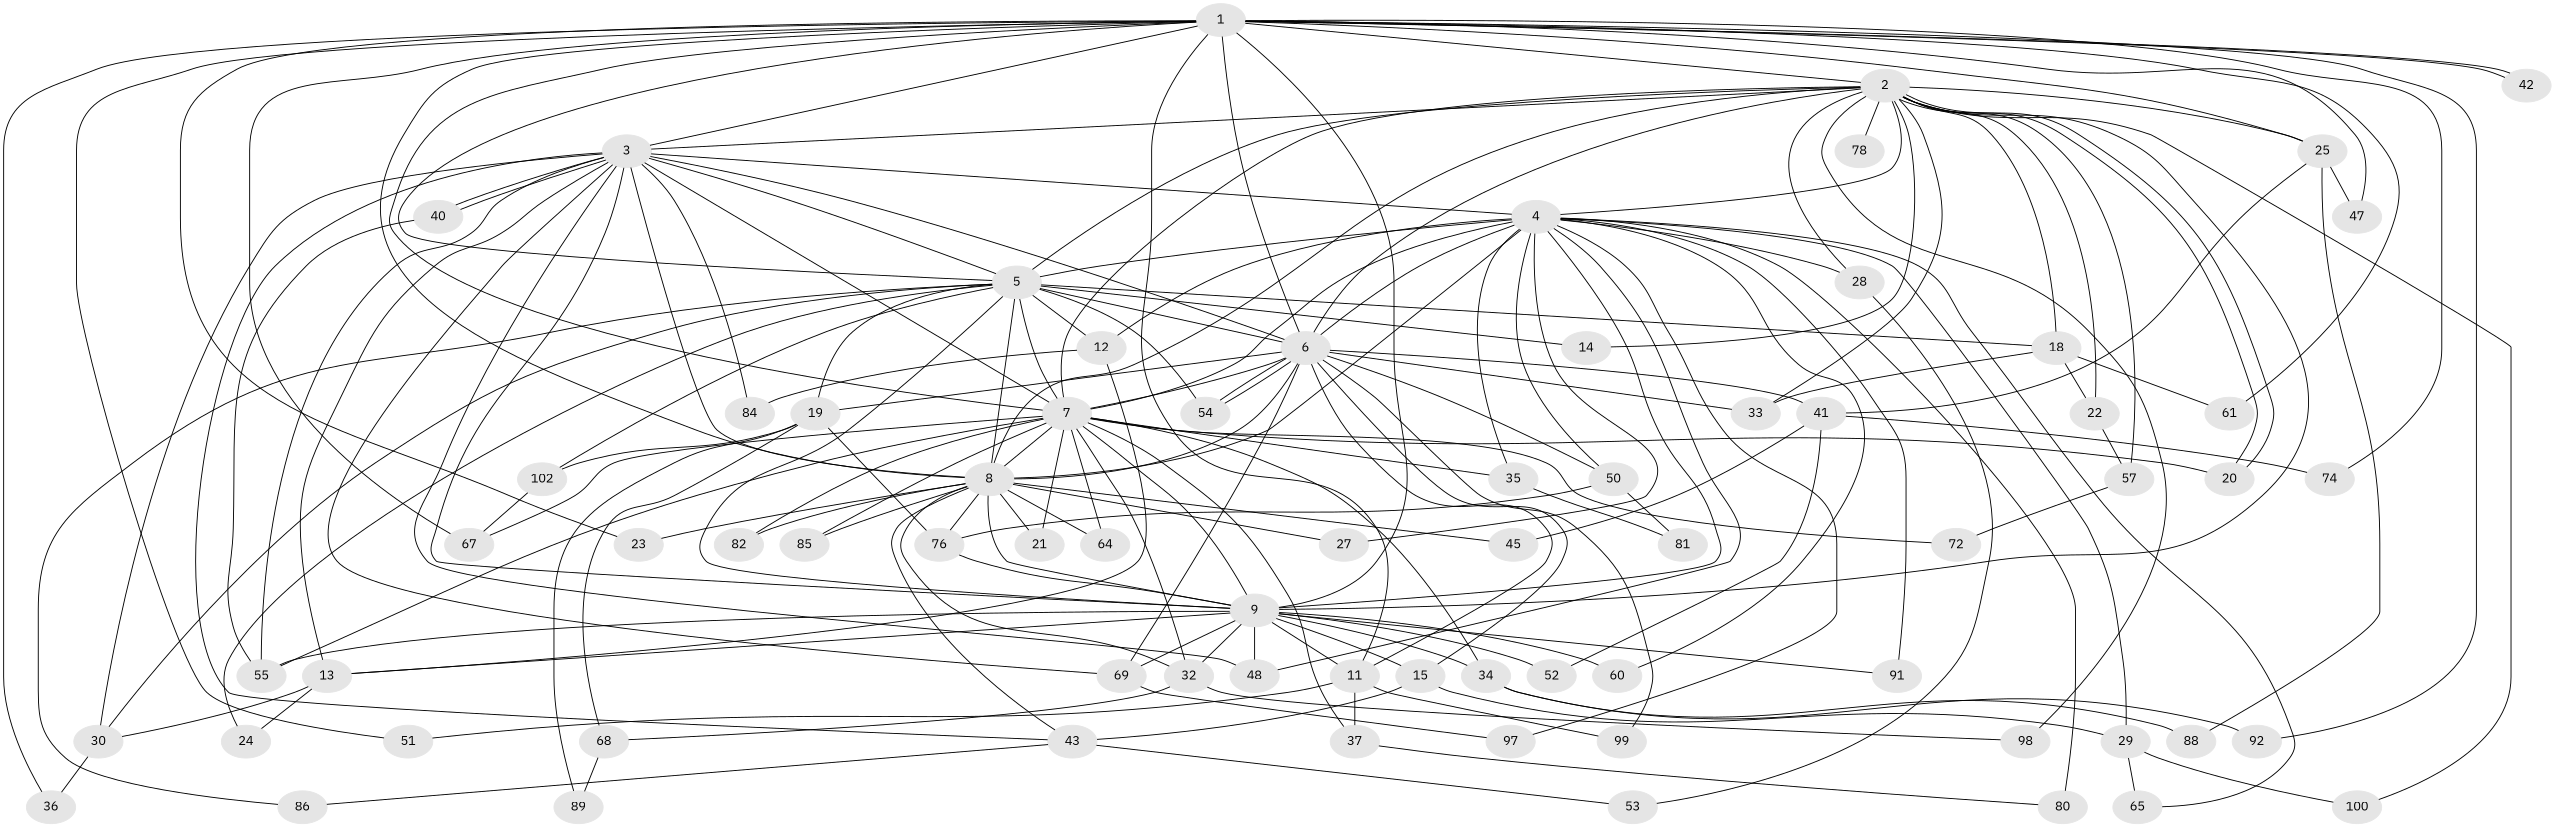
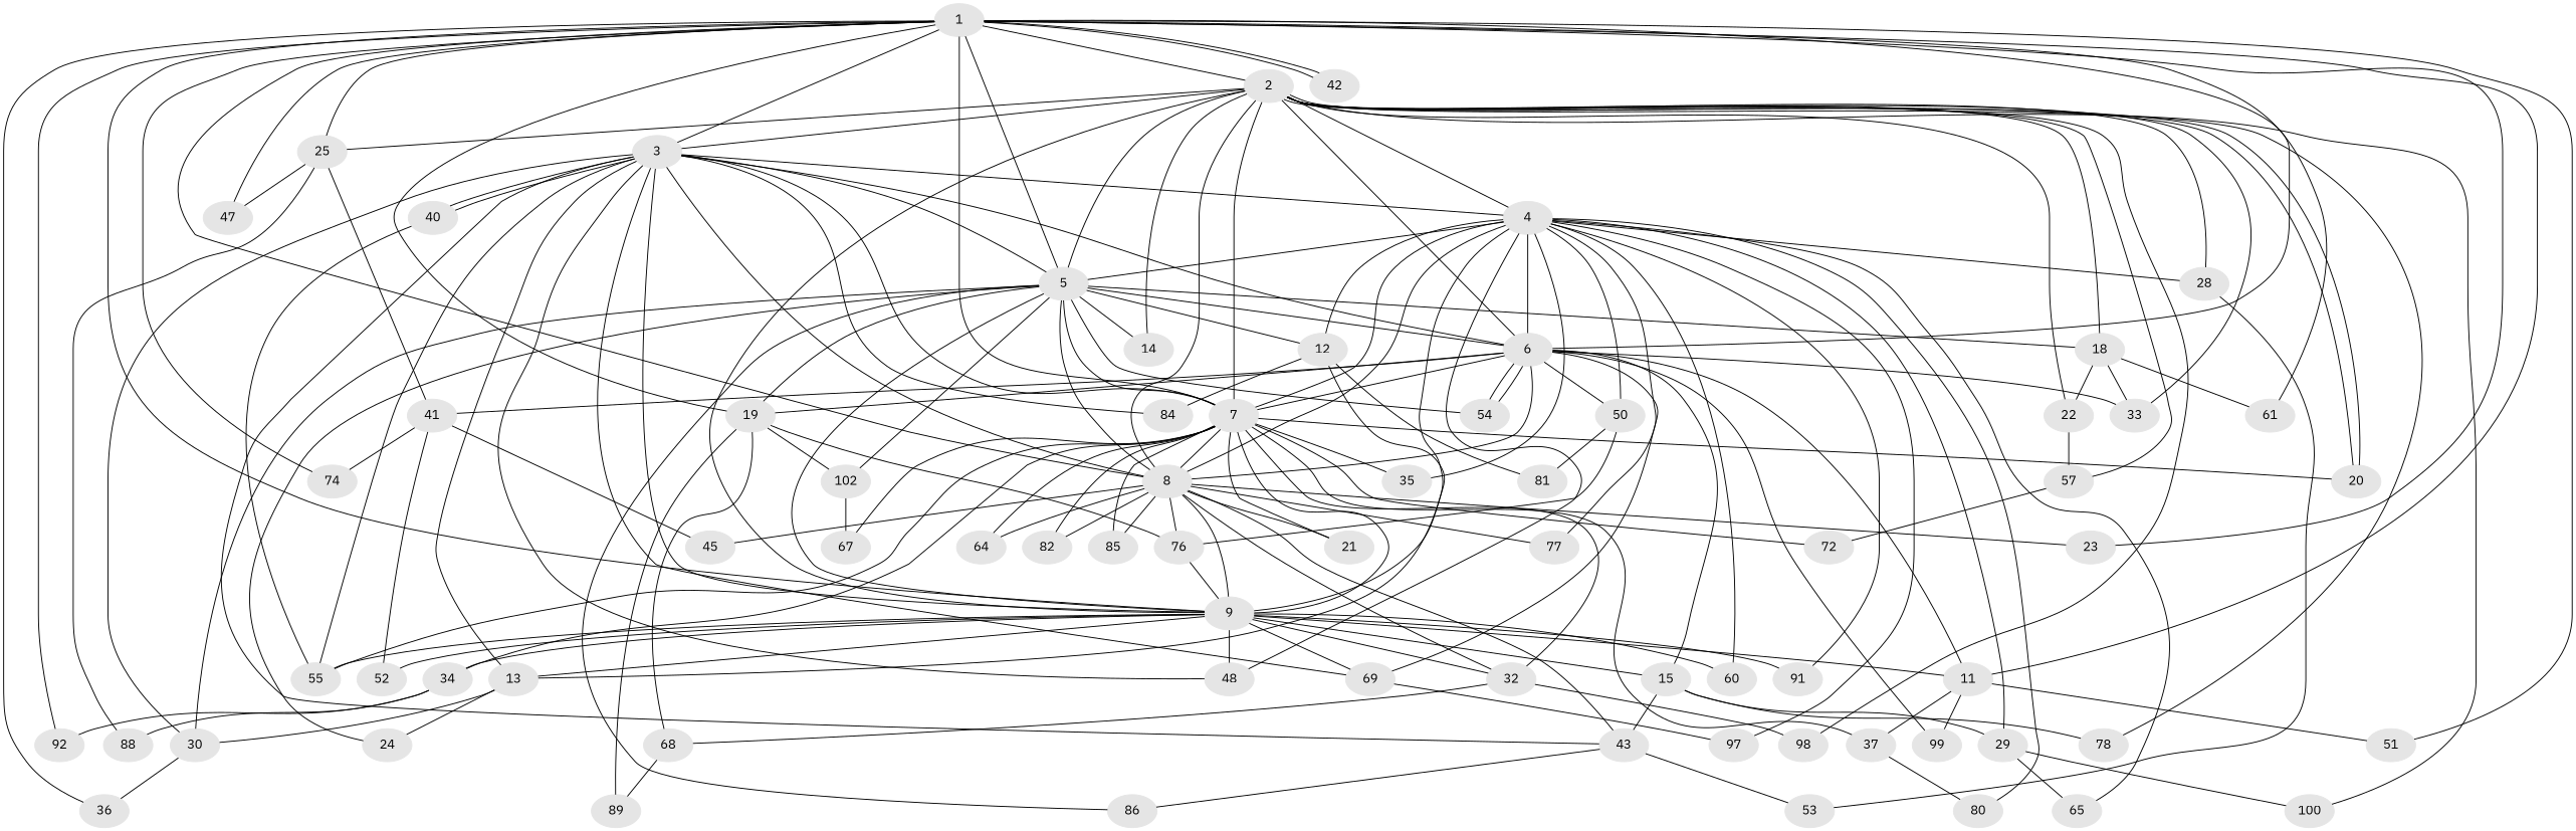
  graph {
    fontname="IBM Plex Sans"
    node [color=gray90 fontname="IBM Plex Sans" style=filled]
    edge [fontname="IBM Plex Sans"]
    1 [super="+16"]
    2 [super="+38"]
    3 [super="+73"]
    5 [super="+90"]
    6 [super="+44"]
    7 [super="+10"]
    8 [super="+26"]
    9 [super="+71"]
    11 [super="+31"]
    19 [super="+59"]
    23
    25 [super="+46"]
    36
    42
    47
    51
    61 [super="+63"]
    74
    92
    4 [super="+17"]
    14 [super="+70"]
    18
    20 [super="+39"]
    22
    28
    33 [super="+75"]
    57
    78
    98
    100
    13
    30 [super="+93"]
    40 [super="+95"]
    43 [super="+87"]
    48 [super="+58"]
    55 [super="+83"]
    69 [super="+96"]
    84
    12 [super="+101"]
-   27
+   27 [label=77]
    29 [super="+62"]
    35
    50
    60
    65
    80
    91
    97
    24
    54 [super="+79"]
    86
    102
    15 [super="+77"]
    41 [super="+49"]
    99
    67
    21
    32 [super="+56"]
    34
    37
    64
    72
    82
    85
    45
    76 [super="+94"]
    52
    68
    89
    88
    53
    81
    1 -- 2
    1 -- 3
    1 -- 5
    1 -- 6 [weight=2]
    1 -- 7 [weight=3]
    1 -- 8
    1 -- 9
    1 -- 11
-   1 -- 67
+   1 -- 19
    1 -- 23
    1 -- 25 [weight=2]
    1 -- 36
    1 -- 42
    1 -- 42
    1 -- 47
    1 -- 51
    1 -- 61 [weight=2]
    1 -- 74
    1 -- 92
    2 -- 3
    2 -- 5
    2 -- 6
    2 -- 7 [weight=3]
    2 -- 8
    2 -- 9
    2 -- 25
    2 -- 4
    2 -- 14
    2 -- 18
    2 -- 20
    2 -- 20
    2 -- 22
    2 -- 28
    2 -- 33
    2 -- 57
    2 -- 78
    2 -- 98
    2 -- 100
    3 -- 5
    3 -- 6
    3 -- 7 [weight=2]
    3 -- 8
    3 -- 9
    3 -- 4
    3 -- 13
    3 -- 30
    3 -- 40 [weight=2]
    3 -- 40
    3 -- 43
    3 -- 48
    3 -- 55
    3 -- 69
    3 -- 84
    5 -- 6 [weight=2]
    5 -- 7 [weight=2]
    5 -- 8
    5 -- 9
    5 -- 19
    5 -- 14 [weight=2]
    5 -- 18
    5 -- 30
    5 -- 12
    5 -- 24
    5 -- 54
    5 -- 86
    5 -- 102
    6 -- 7 [weight=2]
    6 -- 8
    6 -- 11
    6 -- 19
    6 -- 33
    6 -- 69
    6 -- 50
    6 -- 54
    6 -- 54
    6 -- 15
    6 -- 41
    6 -- 99
    7 -- 8 [weight=2]
    7 -- 9 [weight=2]
    7 -- 20
    7 -- 55
    7 -- 35
    7 -- 67
    7 -- 21
    7 -- 32
    7 -- 34
    7 -- 37
    7 -- 64
    7 -- 72
    7 -- 82
    7 -- 85
    8 -- 9
    8 -- 23
    8 -- 43
    8 -- 27
    8 -- 21
    8 -- 32
    8 -- 64
    8 -- 82
    8 -- 85
    8 -- 45
    8 -- 76
    9 -- 11
    9 -- 13
    9 -- 48
    9 -- 55
    9 -- 69
    9 -- 60
    9 -- 91
    9 -- 15
    9 -- 32
    9 -- 34
    9 -- 52
    11 -- 51
    11 -- 99
    11 -- 37
    19 -- 102
    19 -- 76
    19 -- 68
    19 -- 89
    25 -- 47
    25 -- 41
    25 -- 88
    4 -- 5
    4 -- 6 [weight=2]
    4 -- 7 [weight=2]
    4 -- 8
    4 -- 9
    4 -- 28
    4 -- 48
    4 -- 12
    4 -- 27
    4 -- 29
    4 -- 35
    4 -- 50
    4 -- 60
    4 -- 65
    4 -- 80
    4 -- 91
    4 -- 97
    18 -- 61
    18 -- 22
    18 -- 33
    22 -- 57
    28 -- 53
    57 -- 72
    13 -- 30
    13 -- 24
    30 -- 36
    40 -- 55
    43 -- 86
    43 -- 53
    69 -- 97
    12 -- 13
    12 -- 84
-   35 -- 81
+   12 -- 81
    29 -- 100
    29 -- 65
    50 -- 76
    50 -- 81
    102 -- 67
+   15 -- 78
    15 -- 43 [weight=2]
    15 -- 29
    41 -- 74
    41 -- 45
    41 -- 52
    32 -- 98
    32 -- 68
    34 -- 92
    34 -- 88
    37 -- 80
    76 -- 9
    68 -- 89
  }
